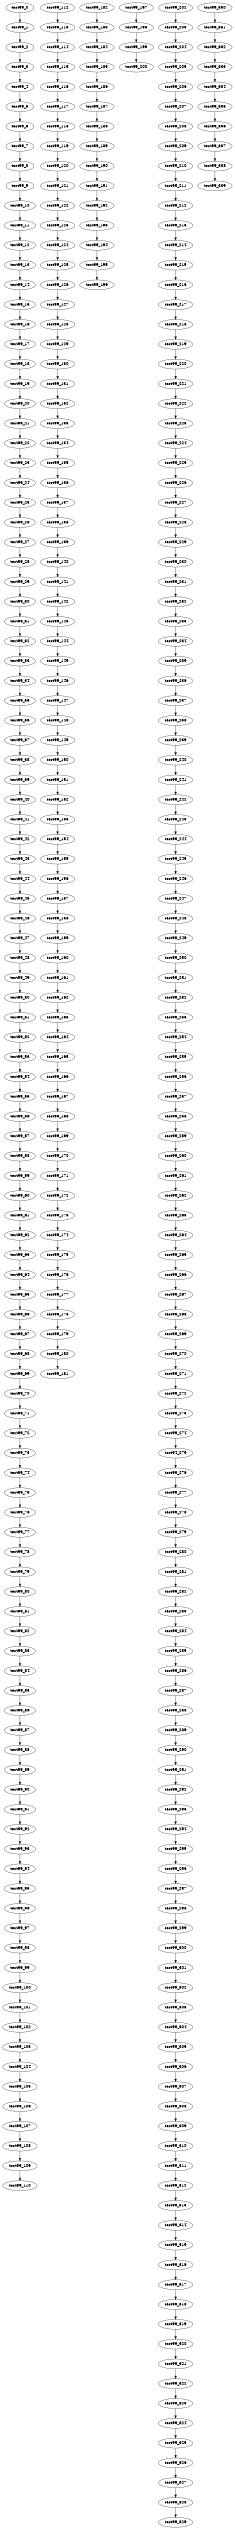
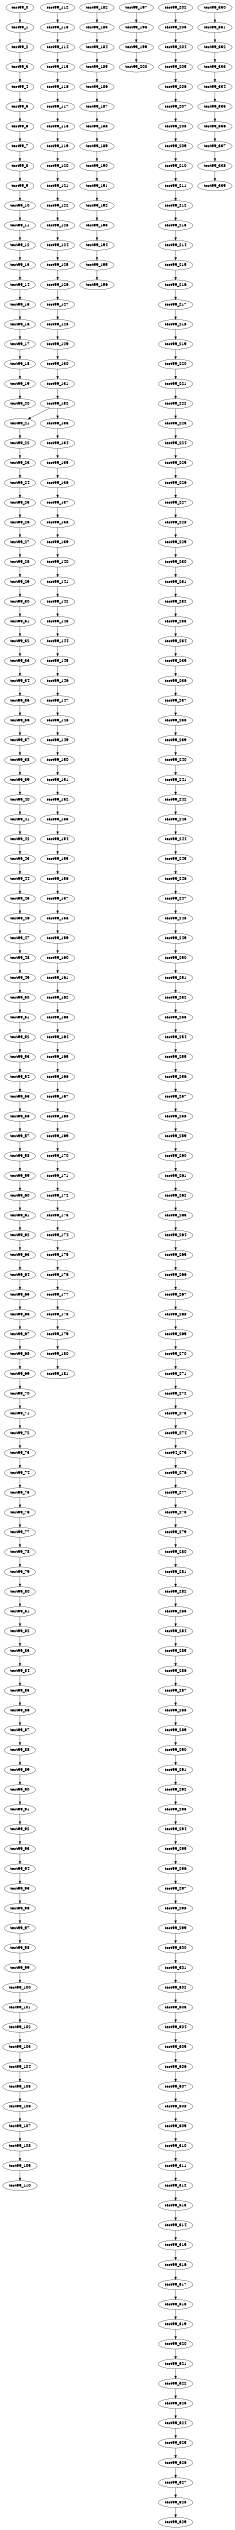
  digraph {
    test99_0
    test99_1
    test99_2
    test99_3
    test99_4
    test99_5
    test99_6
    test99_7
    test99_8
    test99_9
    test99_10
    test99_11
    test99_12
    test99_13
    test99_14
    test99_15
    test99_16
    test99_17
    test99_18
    test99_19
    test99_20
    test99_21
    test99_22
    test99_23
    test99_24
    test99_25
    test99_26
    test99_27
    test99_28
    test99_29
    test99_30
    test99_31
    test99_32
    test99_33
    test99_34
    test99_35
    test99_36
    test99_37
    test99_38
    test99_39
    test99_40
    test99_41
    test99_42
    test99_43
    test99_44
    test99_45
    test99_46
    test99_47
    test99_48
    test99_49
    test99_50
    test99_51
    test99_52
    test99_53
    test99_54
    test99_55
    test99_56
    test99_57
    test99_58
    test99_59
    test99_60
    test99_61
    test99_62
    test99_63
    test99_64
    test99_65
    test99_66
    test99_67
    test99_68
    test99_69
    test99_70
    test99_71
    test99_72
    test99_73
    test99_74
    test99_75
    test99_76
    test99_77
    test99_78
    test99_79
    test99_80
    test99_81
    test99_82
    test99_83
    test99_84
    test99_85
    test99_86
    test99_87
    test99_88
    test99_89
    test99_90
    test99_91
    test99_92
    test99_93
    test99_94
    test99_95
    test99_96
    test99_97
    test99_98
    test99_99
    test99_100
    test99_101
    test99_102
    test99_103
    test99_104
    test99_105
    test99_106
    test99_107
    test99_108
    test99_109
    test99_110
    test99_112
    test99_113
    test99_114
    test99_115
    test99_116
    test99_117
    test99_118
    test99_119
    test99_120
    test99_121
    test99_122
    test99_123
    test99_124
    test99_125
    test99_126
    test99_127
    test99_128
    test99_129
    test99_130
    test99_131
    test99_132
    test99_133
    test99_134
    test99_135
    test99_136
    test99_137
    test99_138
    test99_139
    test99_140
    test99_141
    test99_142
    test99_143
    test99_144
    test99_145
    test99_146
    test99_147
    test99_148
    test99_149
    test99_150
    test99_151
    test99_152
    test99_153
    test99_154
    test99_155
    test99_156
    test99_157
    test99_158
    test99_159
    test99_160
    test99_161
    test99_162
    test99_163
    test99_164
    test99_165
    test99_166
    test99_167
    test99_168
    test99_169
    test99_170
    test99_171
    test99_172
    test99_173
    test99_174
    test99_175
    test99_176
    test99_177
    test99_178
    test99_179
    test99_180
    test99_181
    test99_182
    test99_183
    test99_184
    test99_185
    test99_186
    test99_187
    test99_188
    test99_189
    test99_190
    test99_191
    test99_192
    test99_193
    test99_194
    test99_195
    test99_196
    test99_197
    test99_198
    test99_199
    test99_200
    test99_202
    test99_203
    test99_204
    test99_205
    test99_206
    test99_207
    test99_208
    test99_209
    test99_210
    test99_211
    test99_212
    test99_213
    test99_214
    test99_215
    test99_216
    test99_217
    test99_218
    test99_219
    test99_220
    test99_221
    test99_222
    test99_223
    test99_224
    test99_225
    test99_226
    test99_227
    test99_228
    test99_229
    test99_230
    test99_231
    test99_232
    test99_233
    test99_234
    test99_235
    test99_236
    test99_237
    test99_238
    test99_239
    test99_240
    test99_241
    test99_242
    test99_243
    test99_244
    test99_245
    test99_246
    test99_247
    test99_248
    test99_249
    test99_250
    test99_251
    test99_252
    test99_253
    test99_254
    test99_255
    test99_256
    test99_257
    test99_258
    test99_259
    test99_260
    test99_261
    test99_262
    test99_263
    test99_264
    test99_265
    test99_266
    test99_267
    test99_268
    test99_269
    test99_270
    test99_271
    test99_272
    test99_273
    test99_274
    n274 [label=test94_275]
    test99_276
    test99_277
    test99_278
    test99_279
    test99_280
    test99_281
    test99_282
    test99_283
    test99_284
    test99_285
    test99_286
    test99_287
    test99_288
    test99_289
    test99_290
    test99_291
    test99_292
    test99_293
    test99_294
    test99_295
    test99_296
    test99_297
    test99_298
    test99_299
    test99_300
    test99_301
    test99_302
    test99_303
    test99_304
    test99_305
    test99_306
    test99_307
    test99_308
    test99_309
    test99_310
    test99_311
    test99_312
    test99_313
    test99_314
    test99_315
    test99_316
    test99_317
    test99_318
    test99_319
    test99_320
    test99_321
    test99_322
    test99_323
    test99_324
    test99_325
    test99_326
    test99_327
    test99_328
    test99_329
    test99_330
    test99_331
    test99_332
    test99_333
    test99_334
    test99_335
    test99_336
    test99_337
    test99_338
    test99_339
    test99_0 -> test99_1
    test99_1 -> test99_2
    test99_2 -> test99_3
    test99_3 -> test99_4
    test99_4 -> test99_5
    test99_5 -> test99_6
    test99_6 -> test99_7
    test99_7 -> test99_8
    test99_8 -> test99_9
    test99_9 -> test99_10
    test99_10 -> test99_11
    test99_11 -> test99_12
    test99_12 -> test99_13
    test99_13 -> test99_14
    test99_14 -> test99_15
    test99_15 -> test99_16
    test99_16 -> test99_17
    test99_17 -> test99_18
    test99_18 -> test99_19
    test99_19 -> test99_20
-   test99_20 -> test99_21
+   test99_132 -> test99_21
    test99_21 -> test99_22
    test99_22 -> test99_23
    test99_23 -> test99_24
    test99_24 -> test99_25
    test99_25 -> test99_26
    test99_26 -> test99_27
    test99_27 -> test99_28
    test99_28 -> test99_29
    test99_29 -> test99_30
    test99_30 -> test99_31
    test99_31 -> test99_32
    test99_32 -> test99_33
    test99_33 -> test99_34
    test99_34 -> test99_35
    test99_35 -> test99_36
    test99_36 -> test99_37
    test99_37 -> test99_38
    test99_38 -> test99_39
    test99_39 -> test99_40
    test99_40 -> test99_41
    test99_41 -> test99_42
    test99_42 -> test99_43
    test99_43 -> test99_44
    test99_44 -> test99_45
    test99_45 -> test99_46
    test99_46 -> test99_47
    test99_47 -> test99_48
    test99_48 -> test99_49
    test99_49 -> test99_50
    test99_50 -> test99_51
    test99_51 -> test99_52
    test99_52 -> test99_53
    test99_53 -> test99_54
    test99_54 -> test99_55
    test99_55 -> test99_56
    test99_56 -> test99_57
    test99_57 -> test99_58
    test99_58 -> test99_59
    test99_59 -> test99_60
    test99_60 -> test99_61
    test99_61 -> test99_62
    test99_62 -> test99_63
    test99_63 -> test99_64
    test99_64 -> test99_65
    test99_65 -> test99_66
    test99_66 -> test99_67
    test99_67 -> test99_68
    test99_68 -> test99_69
    test99_69 -> test99_70
    test99_70 -> test99_71
    test99_71 -> test99_72
    test99_72 -> test99_73
    test99_73 -> test99_74
    test99_74 -> test99_75
    test99_75 -> test99_76
    test99_76 -> test99_77
    test99_77 -> test99_78
    test99_78 -> test99_79
    test99_79 -> test99_80
    test99_80 -> test99_81
    test99_81 -> test99_82
    test99_82 -> test99_83
    test99_83 -> test99_84
    test99_84 -> test99_85
    test99_85 -> test99_86
    test99_86 -> test99_87
    test99_87 -> test99_88
    test99_88 -> test99_89
    test99_89 -> test99_90
    test99_90 -> test99_91
    test99_91 -> test99_92
    test99_92 -> test99_93
    test99_93 -> test99_94
    test99_94 -> test99_95
    test99_95 -> test99_96
    test99_96 -> test99_97
    test99_97 -> test99_98
    test99_98 -> test99_99
    test99_99 -> test99_100
    test99_100 -> test99_101
    test99_101 -> test99_102
    test99_102 -> test99_103
    test99_103 -> test99_104
    test99_104 -> test99_105
    test99_105 -> test99_106
    test99_106 -> test99_107
    test99_107 -> test99_108
    test99_108 -> test99_109
    test99_109 -> test99_110
    test99_112 -> test99_113
    test99_113 -> test99_114
    test99_114 -> test99_115
    test99_115 -> test99_116
    test99_116 -> test99_117
    test99_117 -> test99_118
    test99_118 -> test99_119
    test99_119 -> test99_120
    test99_120 -> test99_121
    test99_121 -> test99_122
    test99_122 -> test99_123
    test99_123 -> test99_124
    test99_124 -> test99_125
    test99_125 -> test99_126
    test99_126 -> test99_127
    test99_127 -> test99_128
    test99_128 -> test99_129
    test99_129 -> test99_130
    test99_130 -> test99_131
    test99_131 -> test99_132
    test99_132 -> test99_133
    test99_133 -> test99_134
    test99_134 -> test99_135
    test99_135 -> test99_136
    test99_136 -> test99_137
    test99_137 -> test99_138
    test99_138 -> test99_139
    test99_139 -> test99_140
    test99_140 -> test99_141
    test99_141 -> test99_142
    test99_142 -> test99_143
    test99_143 -> test99_144
    test99_144 -> test99_145
    test99_145 -> test99_146
    test99_146 -> test99_147
    test99_147 -> test99_148
    test99_148 -> test99_149
    test99_149 -> test99_150
    test99_150 -> test99_151
    test99_151 -> test99_152
    test99_152 -> test99_153
    test99_153 -> test99_154
    test99_154 -> test99_155
    test99_155 -> test99_156
    test99_156 -> test99_157
    test99_157 -> test99_158
    test99_158 -> test99_159
    test99_159 -> test99_160
    test99_160 -> test99_161
    test99_161 -> test99_162
    test99_162 -> test99_163
    test99_163 -> test99_164
    test99_164 -> test99_165
    test99_165 -> test99_166
    test99_166 -> test99_167
    test99_167 -> test99_168
    test99_168 -> test99_169
    test99_169 -> test99_170
    test99_170 -> test99_171
    test99_171 -> test99_172
    test99_172 -> test99_173
    test99_173 -> test99_174
    test99_174 -> test99_175
    test99_175 -> test99_176
    test99_176 -> test99_177
    test99_177 -> test99_178
    test99_178 -> test99_179
    test99_179 -> test99_180
    test99_180 -> test99_181
    test99_182 -> test99_183
    test99_183 -> test99_184
    test99_184 -> test99_185
    test99_185 -> test99_186
    test99_186 -> test99_187
    test99_187 -> test99_188
    test99_188 -> test99_189
    test99_189 -> test99_190
    test99_190 -> test99_191
    test99_191 -> test99_192
    test99_192 -> test99_193
    test99_193 -> test99_194
    test99_194 -> test99_195
    test99_195 -> test99_196
    test99_197 -> test99_198
    test99_198 -> test99_199
    test99_199 -> test99_200
    test99_202 -> test99_203
    test99_203 -> test99_204
    test99_204 -> test99_205
    test99_205 -> test99_206
    test99_206 -> test99_207
    test99_207 -> test99_208
    test99_208 -> test99_209
    test99_209 -> test99_210
    test99_210 -> test99_211
    test99_211 -> test99_212
    test99_212 -> test99_213
    test99_213 -> test99_214
    test99_214 -> test99_215
    test99_215 -> test99_216
    test99_216 -> test99_217
    test99_217 -> test99_218
    test99_218 -> test99_219
    test99_219 -> test99_220
    test99_220 -> test99_221
    test99_221 -> test99_222
    test99_222 -> test99_223
    test99_223 -> test99_224
    test99_224 -> test99_225
    test99_225 -> test99_226
    test99_226 -> test99_227
    test99_227 -> test99_228
    test99_228 -> test99_229
    test99_229 -> test99_230
    test99_230 -> test99_231
    test99_231 -> test99_232
    test99_232 -> test99_233
    test99_233 -> test99_234
    test99_234 -> test99_235
    test99_235 -> test99_236
    test99_236 -> test99_237
    test99_237 -> test99_238
    test99_238 -> test99_239
    test99_239 -> test99_240
    test99_240 -> test99_241
    test99_241 -> test99_242
    test99_242 -> test99_243
    test99_243 -> test99_244
    test99_244 -> test99_245
    test99_245 -> test99_246
    test99_246 -> test99_247
    test99_247 -> test99_248
    test99_248 -> test99_249
    test99_249 -> test99_250
    test99_250 -> test99_251
    test99_251 -> test99_252
    test99_252 -> test99_253
    test99_253 -> test99_254
    test99_254 -> test99_255
    test99_255 -> test99_256
    test99_256 -> test99_257
    test99_257 -> test99_258
    test99_258 -> test99_259
    test99_259 -> test99_260
    test99_260 -> test99_261
    test99_261 -> test99_262
    test99_262 -> test99_263
    test99_263 -> test99_264
    test99_264 -> test99_265
    test99_265 -> test99_266
    test99_266 -> test99_267
    test99_267 -> test99_268
    test99_268 -> test99_269
    test99_269 -> test99_270
    test99_270 -> test99_271
    test99_271 -> test99_272
    test99_272 -> test99_273
    test99_273 -> test99_274
    test99_274 -> n274
    n274 -> test99_276
    test99_276 -> test99_277
    test99_277 -> test99_278
    test99_278 -> test99_279
    test99_279 -> test99_280
    test99_280 -> test99_281
    test99_281 -> test99_282
    test99_282 -> test99_283
    test99_283 -> test99_284
    test99_284 -> test99_285
    test99_285 -> test99_286
    test99_286 -> test99_287
    test99_287 -> test99_288
    test99_288 -> test99_289
    test99_289 -> test99_290
    test99_290 -> test99_291
    test99_291 -> test99_292
    test99_292 -> test99_293
    test99_293 -> test99_294
    test99_294 -> test99_295
    test99_295 -> test99_296
    test99_296 -> test99_297
    test99_297 -> test99_298
    test99_298 -> test99_299
    test99_299 -> test99_300
    test99_300 -> test99_301
    test99_301 -> test99_302
    test99_302 -> test99_303
    test99_303 -> test99_304
    test99_304 -> test99_305
    test99_305 -> test99_306
    test99_306 -> test99_307
    test99_307 -> test99_308
    test99_308 -> test99_309
    test99_309 -> test99_310
    test99_310 -> test99_311
    test99_311 -> test99_312
    test99_312 -> test99_313
    test99_313 -> test99_314
    test99_314 -> test99_315
    test99_315 -> test99_316
    test99_316 -> test99_317
    test99_317 -> test99_318
    test99_318 -> test99_319
    test99_319 -> test99_320
    test99_320 -> test99_321
    test99_321 -> test99_322
    test99_322 -> test99_323
    test99_323 -> test99_324
    test99_324 -> test99_325
    test99_325 -> test99_326
    test99_326 -> test99_327
    test99_327 -> test99_328
    test99_328 -> test99_329
    test99_330 -> test99_331
    test99_331 -> test99_332
    test99_332 -> test99_333
    test99_333 -> test99_334
    test99_334 -> test99_335
    test99_335 -> test99_336
    test99_336 -> test99_337
    test99_337 -> test99_338
    test99_338 -> test99_339
  }
